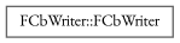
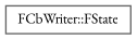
  digraph {
    rankdir=LR
    fontname="EB Garamond"
-   n1 [color=grey40 fillcolor=white fontname="EB Garamond" fontsize=10 height=0.2 label="FCbWriter::FCbWriter" shape=box style=filled width=0.4]
+   n1 [color=grey40 fillcolor=white fontname="EB Garamond" fontsize=10 height=0.2 label="FCbWriter::FState" shape=box style=filled width=0.4]
  }
